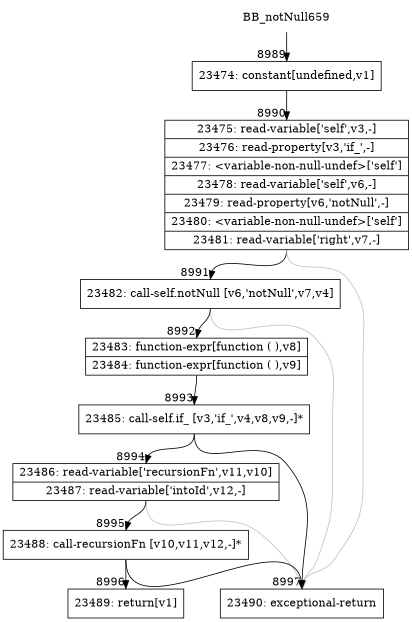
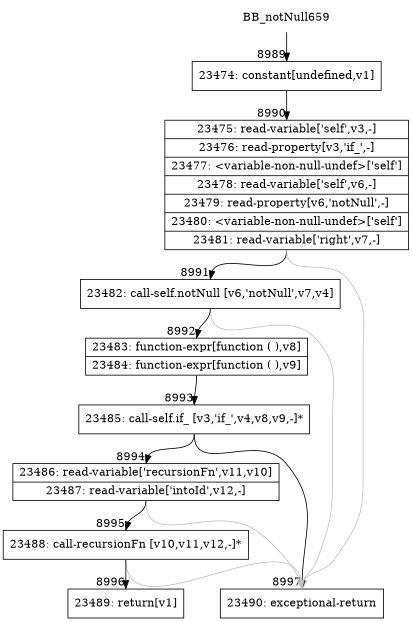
  digraph {
    rankdir=TD
    node [shape=record]
    edge [headport=n tailport=s]
    n1 [label=BB_notNull659 shape=none]
    n2 [label="{23474: constant[undefined,v1]}"]
    n3 [label="{23475: read-variable['self',v3,-]|23476: read-property[v3,'if_',-]|23477: \<variable-non-null-undef\>['self']|23478: read-variable['self',v6,-]|23479: read-property[v6,'notNull',-]|23480: \<variable-non-null-undef\>['self']|23481: read-variable['right',v7,-]}"]
    n4 [label="{23482: call-self.notNull [v6,'notNull',v7,v4]}"]
    n5 [label="{23490: exceptional-return}"]
    n6 [label="{23483: function-expr[function ( ),v8]|23484: function-expr[function ( ),v9]}"]
    n7 [label="{23485: call-self.if_ [v3,'if_',v4,v8,v9,-]*}"]
    n8 [label="{23486: read-variable['recursionFn',v11,v10]|23487: read-variable['intoId',v12,-]}"]
    n9 [label="{23488: call-recursionFn [v10,v11,v12,-]*}"]
    n10 [label="{23489: return[v1]}"]
    n1 -> n2 [headlabel="    8989"]
    n2 -> n3 [headlabel="      8990"]
    n3 -> n4 [headlabel="      8991"]
    n3 -> n5 [color=gray headlabel="      8997"]
    n4 -> n5 [color=gray]
    n4 -> n6 [headlabel="      8992"]
    n6 -> n7 [headlabel="      8993"]
    n7 -> n5 [color=black]
    n7 -> n8 [headlabel="      8994"]
    n8 -> n5 [color=gray]
    n8 -> n9 [headlabel="      8995"]
-   n9 -> n5 [color=black]
+   n9 -> n5 [color=gray]
    n9 -> n10 [headlabel="      8996"]
  }
